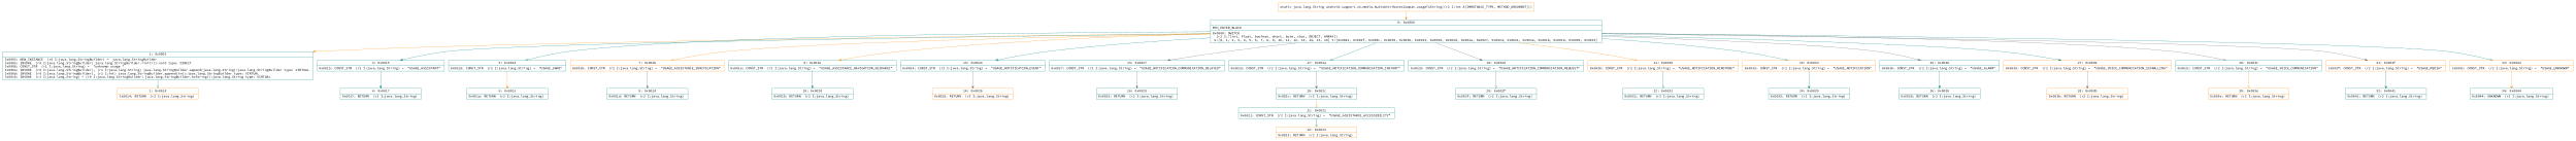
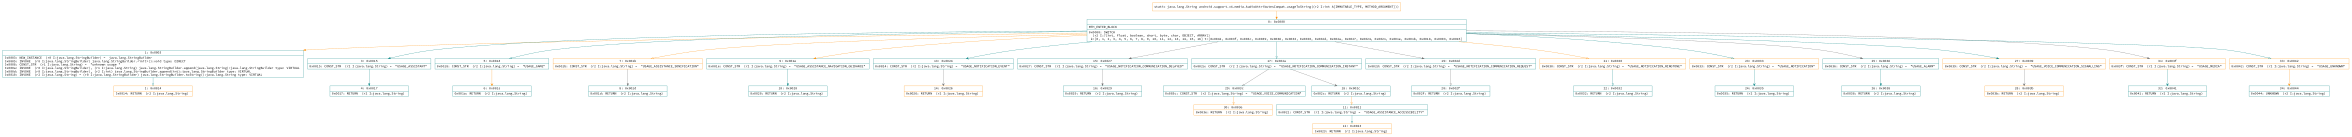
  digraph {
    fontname="Source Code Pro"
    node [color=teal fontname="Source Code Pro" shape=record]
    edge [arrowhead=normal color=teal fontname="Source Code Pro"]
    n1 [label="{0\:\ 0x0000|MTH_ENTER_BLOCK\l|0x0000: SWITCH  \l  (r2 I:?[int, float, boolean, short, byte, char, OBJECT, ARRAY])\l k:[0, 1, 2, 3, 4, 5, 6, 7, 8, 9, 10, 11, 12, 13, 14, 15, 16] t:[0x0042, 0x003f, 0x003c, 0x0039, 0x0036, 0x0033, 0x0030, 0x002d, 0x002a, 0x0027, 0x0024, 0x0021, 0x001e, 0x001b, 0x0018, 0x0003, 0x0015] \l}"]
    n2 [label="{1\:\ 0x0003|0x0003: NEW_INSTANCE  (r0 I:java.lang.StringBuilder) =  java.lang.StringBuilder \l0x0005: INVOKE  (r0 I:java.lang.StringBuilder) java.lang.StringBuilder.\<init\>():void type: DIRECT \l0x0008: CONST_STR  (r1 I:java.lang.String) =  \"unknown usage \" \l0x000a: INVOKE  (r0 I:java.lang.StringBuilder), (r1 I:java.lang.String) java.lang.StringBuilder.append(java.lang.String):java.lang.StringBuilder type: VIRTUAL \l0x000d: INVOKE  (r0 I:java.lang.StringBuilder), (r2 I:int) java.lang.StringBuilder.append(int):java.lang.StringBuilder type: VIRTUAL \l0x0010: INVOKE  (r2 I:java.lang.String) = (r0 I:java.lang.StringBuilder) java.lang.StringBuilder.toString():java.lang.String type: VIRTUAL \l}"]
    n3 [label="{3\:\ 0x0015|0x0015: CONST_STR  (r2 I:java.lang.String) =  \"USAGE_ASSISTANT\" \l}"]
    n4 [label="{5\:\ 0x0018|0x0018: CONST_STR  (r2 I:java.lang.String) =  \"USAGE_GAME\" \l}"]
    n5 [color=darkorange label="{7\:\ 0x001b|0x001b: CONST_STR  (r2 I:java.lang.String) =  \"USAGE_ASSISTANCE_SONIFICATION\" \l}"]
    n6 [label="{9\:\ 0x001e|0x001e: CONST_STR  (r2 I:java.lang.String) =  \"USAGE_ASSISTANCE_NAVIGATION_GUIDANCE\" \l}"]
    n7 [label="{13\:\ 0x0024|0x0024: CONST_STR  (r2 I:java.lang.String) =  \"USAGE_NOTIFICATION_EVENT\" \l}"]
    n8 [label="{15\:\ 0x0027|0x0027: CONST_STR  (r2 I:java.lang.String) =  \"USAGE_NOTIFICATION_COMMUNICATION_DELAYED\" \l}"]
    n9 [label="{17\:\ 0x002a|0x002a: CONST_STR  (r2 I:java.lang.String) =  \"USAGE_NOTIFICATION_COMMUNICATION_INSTANT\" \l}"]
    n10 [label="{19\:\ 0x002d|0x002d: CONST_STR  (r2 I:java.lang.String) =  \"USAGE_NOTIFICATION_COMMUNICATION_REQUEST\" \l}"]
    n11 [color=darkorange label="{21\:\ 0x0030|0x0030: CONST_STR  (r2 I:java.lang.String) =  \"USAGE_NOTIFICATION_RINGTONE\" \l}"]
    n12 [color=darkorange label="{23\:\ 0x0033|0x0033: CONST_STR  (r2 I:java.lang.String) =  \"USAGE_NOTIFICATION\" \l}"]
    n13 [label="{25\:\ 0x0036|0x0036: CONST_STR  (r2 I:java.lang.String) =  \"USAGE_ALARM\" \l}"]
    n14 [color=darkorange label="{27\:\ 0x0039|0x0039: CONST_STR  (r2 I:java.lang.String) =  \"USAGE_VOICE_COMMUNICATION_SIGNALLING\" \l}"]
    n15 [label="{29\:\ 0x003c|0x003c: CONST_STR  (r2 I:java.lang.String) =  \"USAGE_VOICE_COMMUNICATION\" \l}"]
    n16 [color=darkorange label="{31\:\ 0x003f|0x003f: CONST_STR  (r2 I:java.lang.String) =  \"USAGE_MEDIA\" \l}"]
    n17 [color=darkorange label="{33\:\ 0x0042|0x0042: CONST_STR  (r2 I:java.lang.String) =  \"USAGE_UNKNOWN\" \l}"]
    n18 [color=darkorange label="{2\:\ 0x0014|0x0014: RETURN  (r2 I:java.lang.String) \l}"]
    n19 [label="{4\:\ 0x0017|0x0017: RETURN  (r2 I:java.lang.String) \l}"]
    n20 [label="{6\:\ 0x001a|0x001a: RETURN  (r2 I:java.lang.String) \l}"]
    n21 [label="{8\:\ 0x001d|0x001d: RETURN  (r2 I:java.lang.String) \l}"]
    n22 [label="{10\:\ 0x0020|0x0020: RETURN  (r2 I:java.lang.String) \l}"]
    n23 [label="{11\:\ 0x0021|0x0021: CONST_STR  (r2 I:java.lang.String) =  \"USAGE_ASSISTANCE_ACCESSIBILITY\" \l}"]
    n24 [color=darkorange label="{12\:\ 0x0023|0x0023: RETURN  (r2 I:java.lang.String) \l}"]
    n25 [color=darkorange label="{14\:\ 0x0026|0x0026: RETURN  (r2 I:java.lang.String) \l}"]
    n26 [label="{16\:\ 0x0029|0x0029: RETURN  (r2 I:java.lang.String) \l}"]
    n27 [label="{18\:\ 0x002c|0x002c: RETURN  (r2 I:java.lang.String) \l}"]
    n28 [label="{20\:\ 0x002f|0x002f: RETURN  (r2 I:java.lang.String) \l}"]
    n29 [label="{22\:\ 0x0032|0x0032: RETURN  (r2 I:java.lang.String) \l}"]
    n30 [label="{24\:\ 0x0035|0x0035: RETURN  (r2 I:java.lang.String) \l}"]
    n31 [label="{26\:\ 0x0038|0x0038: RETURN  (r2 I:java.lang.String) \l}"]
    n32 [color=darkorange label="{28\:\ 0x003b|0x003b: RETURN  (r2 I:java.lang.String) \l}"]
    n33 [color=darkorange label="{30\:\ 0x003e|0x003e: RETURN  (r2 I:java.lang.String) \l}"]
    n34 [label="{32\:\ 0x0041|0x0041: RETURN  (r2 I:java.lang.String) \l}"]
    n35 [label="{34\:\ 0x0044|0x0044: UNKNOWN  (r2 I:java.lang.String) \l}"]
    n36 [color=darkorange label="{static java.lang.String android.support.v4.media.AudioAttributesCompat.usageToString((r2 I:int A[IMMUTABLE_TYPE, METHOD_ARGUMENT])) }"]
    n1 -> n2 [color=darkorange]
    n1 -> n3
    n1 -> n4 [arrowhead=onormal]
    n1 -> n5 [arrowhead=onormal color=darkorange]
    n1 -> n6 [color=darkorange]
    n1 -> n7 [arrowhead=vee]
    n1 -> n8 [color=gray40]
    n1 -> n9 [arrowhead=onormal]
    n1 -> n10 [color=gray40]
    n1 -> n11 [arrowhead=onormal color=darkorange]
    n1 -> n12 [arrowhead=onormal]
    n1 -> n13 [color=gray40]
    n1 -> n14
-   n1 -> n15 [arrowhead=onormal color=gray40]
+   n9 -> n15 [arrowhead=onormal color=gray40]
    n1 -> n16 [color=gray40]
    n1 -> n17 [arrowhead=onormal]
    n2 -> n18 [arrowhead=onormal]
    n3 -> n19
    n4 -> n20 [arrowhead=vee color=darkorange]
    n5 -> n21 [color=gray40]
    n6 -> n22
    n7 -> n25 [arrowhead=vee color=gray40]
    n8 -> n26 [color=gray40]
    n9 -> n27 [arrowhead=vee color=gray40]
    n10 -> n28 [arrowhead=onormal color=gray40]
    n11 -> n29 [arrowhead=onormal]
    n12 -> n30 [arrowhead=vee]
    n13 -> n31
    n14 -> n32 [arrowhead=vee color=gray40]
    n15 -> n33 [arrowhead=onormal color=darkorange]
    n16 -> n34 [arrowhead=vee]
    n17 -> n35 [arrowhead=vee color=darkorange]
    n23 -> n24 [arrowhead=onormal]
    n27 -> n23 [arrowhead=onormal color=darkorange]
    n36 -> n1 [color=darkorange]
  }
